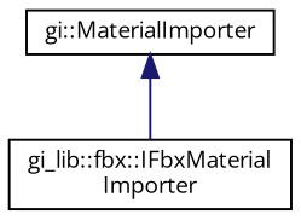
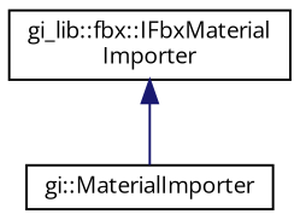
  digraph {
    rankdir=TB
    fontname="Open Sans"
    node [color=black fillcolor=white fontname="Open Sans" fontsize=10 shape=record style=filled]
    n1 [height=0.2 label="gi_lib::fbx::IFbxMaterial\lImporter" width=0.4]
    n2 [height=0.2 label="gi::MaterialImporter" width=0.4]
-   n2 -> n1 [color=midnightblue dir=back fontname="Open Sans" fontsize=10 labelfontname=Helvetica labelfontsize=10 style=solid]
+   n1 -> n2 [color=midnightblue dir=back fontname="Open Sans" fontsize=10 labelfontname=Helvetica labelfontsize=10 style=solid]
  }
